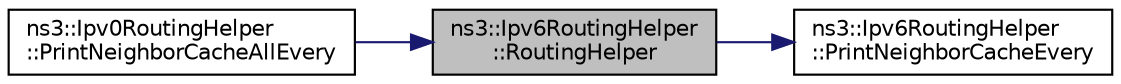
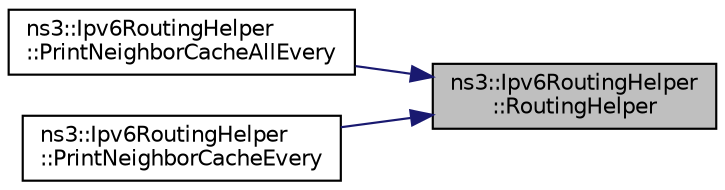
  digraph {
    rankdir=RL
    node [color=black fillcolor=white fontname=Helvetica fontsize=10 shape=record style=filled]
    edge [color=midnightblue dir=back fontname=Helvetica fontsize=10 labelfontname=Helvetica labelfontsize=10 style=solid]
    n1 [fillcolor=grey75 fontcolor=black height=0.2 label="ns3::Ipv6RoutingHelper\l::RoutingHelper" width=0.4]
-   n2 [height=0.2 label="ns3::Ipv0RoutingHelper\l::PrintNeighborCacheAllEvery" width=0.4]
+   n2 [height=0.2 label="ns3::Ipv6RoutingHelper\l::PrintNeighborCacheAllEvery" width=0.4]
    n3 [height=0.2 label="ns3::Ipv6RoutingHelper\l::PrintNeighborCacheEvery" width=0.4]
    n1 -> n2
-   n3 -> n1
+   n1 -> n3
  }
